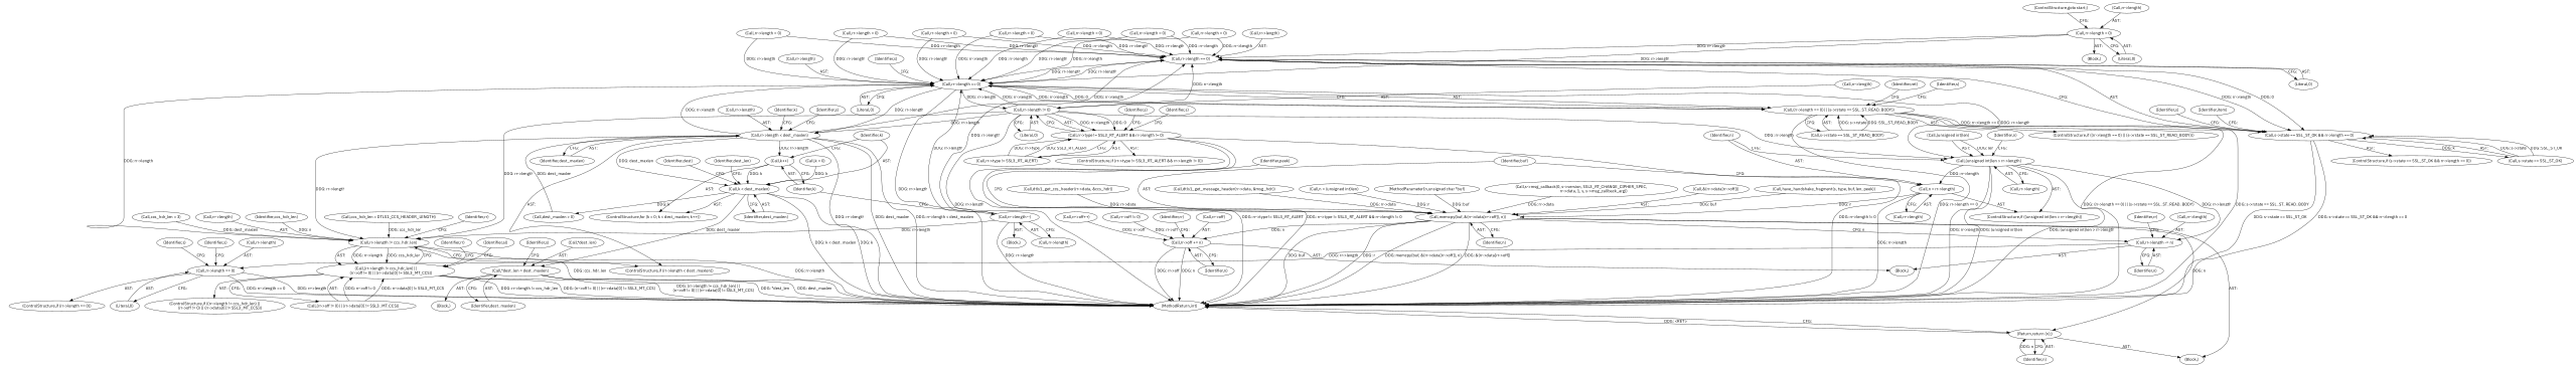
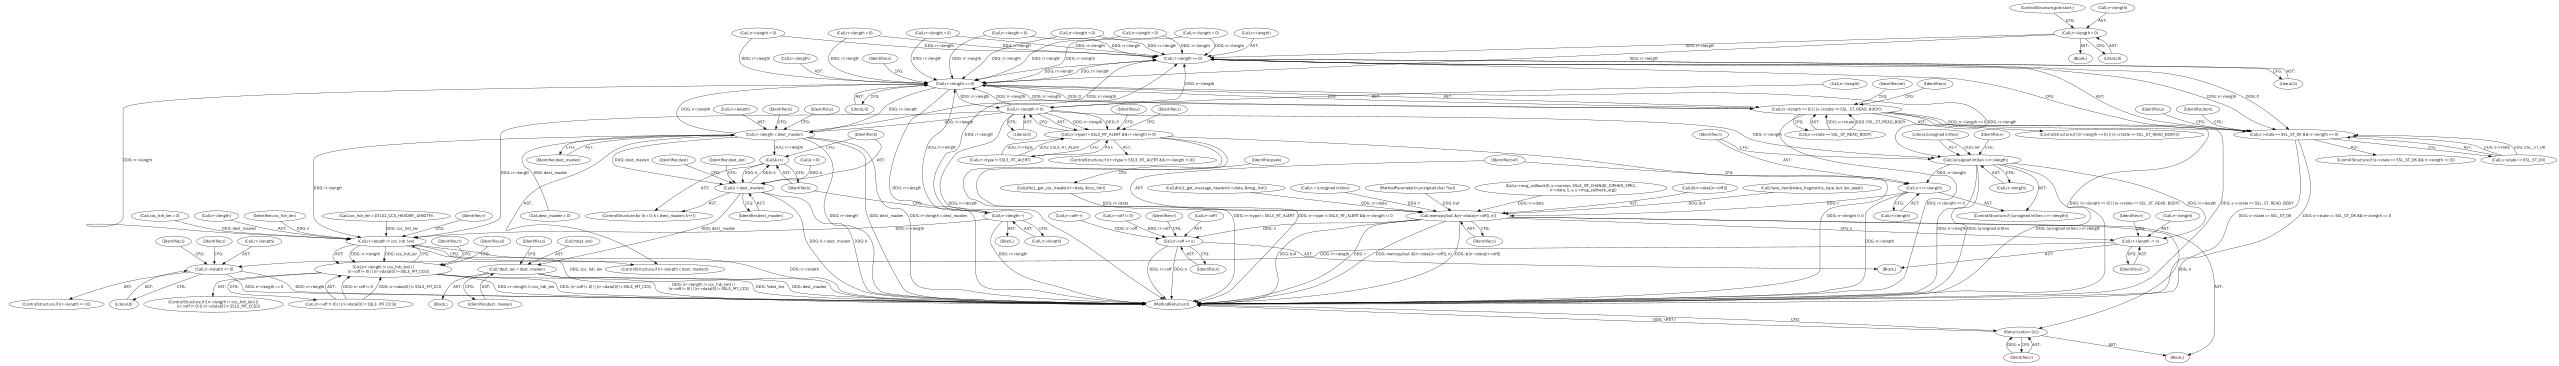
  digraph {
    fontname="IBM Plex Sans"
    node [fontname="IBM Plex Sans"]
    edge [fontname="IBM Plex Sans"]
    n1 [label="(Call,rr->length = 0)"]
    n2 [label="(Call,rr->length == 0)"]
    n3 [label="(Call,rr->length == 0)"]
    n4 [label="(Block,)"]
    n5 [label="(Literal,0)"]
    n6 [label="(Call,s->state == SSL_ST_OK && rr->length == 0)"]
    n7 [label="(Literal,0)"]
    n8 [label="(MethodReturn,int)"]
    n9 [label="(Call,(rr->length == 0) || (s->rstate == SSL_ST_READ_BODY))"]
    n10 [label="(Call,rr->length != 0)"]
    n11 [label="(Call,(unsigned int)len > rr->length)"]
    n12 [label="(Call,rr->length < dest_maxlen)"]
    n13 [label="(Call,rr->length != ccs_hdr_len)"]
    n14 [label="(Literal,0)"]
    n15 [label="(ControlStructure,if (s->state == SSL_ST_OK && rr->length == 0))"]
    n16 [label="(Call,s->state == SSL_ST_OK)"]
    n17 [label="(Return,return (n);)"]
    n18 [label="(ControlStructure,if ((rr->length == 0) || (s->rstate == SSL_ST_READ_BODY)))"]
    n19 [label="(Call,s->rstate == SSL_ST_READ_BODY)"]
    n20 [label="(Call,rr->type != SSL3_RT_ALERT && rr->length != 0)"]
    n21 [label="(Literal,0)"]
    n22 [label="(Call,n = rr->length)"]
    n23 [label="(Call,rr->length -= n)"]
    n24 [label="(Call,rr->length)"]
    n25 [label="(ControlStructure,if ((unsigned int)len > rr->length))"]
    n26 [label="(Call,k < dest_maxlen)"]
    n27 [label="(ControlStructure,if (rr->length < dest_maxlen))"]
    n28 [label="(Identifier,dest_maxlen)"]
    n29 [label="(Call,k++)"]
    n30 [label="(Call,(rr->length != ccs_hdr_len) ||\n            (rr->off != 0) || (rr->data[0] != SSL3_MT_CCS))"]
    n31 [label="(Call,rr->type != SSL3_RT_ALERT)"]
    n32 [label="(ControlStructure,if (rr->type != SSL3_RT_ALERT && rr->length != 0))"]
    n33 [label="(Call,memcpy(buf, &(rr->data[rr->off]), n))"]
    n34 [label="(Call,rr->length)"]
    n35 [label="(Call,rr->length == 0)"]
    n36 [label="(Block,)"]
    n37 [label="(Identifier,n)"]
    n38 [label="(Call,rr->off += n)"]
    n39 [label="(Block,)"]
    n40 [label="(Identifier,n)"]
    n41 [label="(Identifier,n)"]
    n42 [label="(Identifier,n)"]
    n43 [label="(Literal,0)"]
    n44 [label="(ControlStructure,if (rr->length == 0))"]
    n45 [label="(Call,*dest_len = dest_maxlen)"]
    n46 [label="(Identifier,dest_maxlen)"]
    n47 [label="(ControlStructure,for (k = 0; k < dest_maxlen; k++))"]
    n48 [label="(Call,rr->length--)"]
    n49 [label="(Block,)"]
    n50 [label="(Call,rr->length)"]
    n51 [label="(Identifier,k)"]
    n52 [label="(Identifier,dest_maxlen)"]
    n53 [label="(Block,)"]
    n54 [label="(ControlStructure,if ((rr->length != ccs_hdr_len) ||\n            (rr->off != 0) || (rr->data[0] != SSL3_MT_CCS)))"]
    n55 [label="(Call,(rr->off != 0) || (rr->data[0] != SSL3_MT_CCS))"]
    n56 [label="(Identifier,ccs_hdr_len)"]
    n57 [label="(Call,rr->length = 0)"]
    n58 [label="(Call,rr->length)"]
    n59 [label="(Identifier,al)"]
    n60 [label="(Identifier,s)"]
    n61 [label="(Call,k = 0)"]
    n62 [label="(Call,rr->length = 0)"]
    n63 [label="(Identifier,s)"]
    n64 [label="(Call,*dest_len)"]
    n65 [label="(Identifier,ret)"]
    n66 [label="(Call,rr->off)"]
    n67 [label="(Call,rr->off++)"]
    n68 [label="(Call,rr->length = 0)"]
    n69 [label="(Identifier,dest)"]
    n70 [label="(Call,dtls1_get_message_header(rr->data, &msg_hdr))"]
    n71 [label="(Identifier,s)"]
    n72 [label="(Call,n = (unsigned int)len)"]
    n73 [label="(Identifier,rr)"]
    n74 [label="(ControlStructure,goto start;)"]
-   n75 [label="(Call,(unsigned int)len)"]
+   n75 [label="(Literal,(unsigned int)len)"]
    n76 [label="(Call,rr->off != 0)"]
    n77 [label="(Call,ccs_hdr_len = DTLS1_CCS_HEADER_LENGTH)"]
    n78 [label="(Identifier,s)"]
    n79 [label="(Call,rr->length)"]
    n80 [label="(Identifier,rr)"]
    n81 [label="(Identifier,s)"]
    n82 [label="(Identifier,rr)"]
    n83 [label="(Identifier,s)"]
    n84 [label="(Call,dest_maxlen > 0)"]
    n85 [label="(MethodParameterIn,unsigned char *buf)"]
    n86 [label="(Call,rr->length = 0)"]
    n87 [label="(Identifier,s)"]
    n88 [label="(Call,rr->length = 0)"]
    n89 [label="(Identifier,k)"]
    n90 [label="(Identifier,n)"]
    n91 [label="(Identifier,s)"]
    n92 [label="(Identifier,buf)"]
    n93 [label="(Identifier,item)"]
    n94 [label="(Identifier,rr)"]
    n95 [label="(Call,dtls1_get_ccs_header(rr->data, &ccs_hdr))"]
    n96 [label="(Call,rr->length)"]
    n97 [label="(Call,s->msg_callback(0, s->version, SSL3_RT_CHANGE_CIPHER_SPEC,\n                            rr->data, 1, s, s->msg_callback_arg))"]
    n98 [label="(Call,&(rr->data[rr->off]))"]
    n99 [label="(Identifier,k)"]
    n100 [label="(Call,rr->length)"]
    n101 [label="(Call,ccs_hdr_len = 3)"]
    n102 [label="(Call,have_handshake_fragment(s, type, buf, len, peek))"]
    n103 [label="(Call,rr->length = 0)"]
    n104 [label="(Identifier,dest_len)"]
    n105 [label="(Call,rr->length)"]
    n106 [label="(Identifier,peek)"]
    n107 [label="(Call,rr->length = 0)"]
    n108 [label="(Call,rr->length)"]
    n109 [label="(Identifier,s)"]
    n110 [label="(Call,rr->length)"]
    n111 [label="(Identifier,n)"]
    n112 [label="(Call,rr->length)"]
    n1 -> n2 [label="DDG: rr->length"]
    n1 -> n3 [label="DDG: rr->length"]
    n1 -> n4 [label="AST: "]
    n1 -> n5 [label="CFG: "]
    n2 -> n3 [label="DDG: rr->length"]
    n2 -> n6 [label="AST: "]
    n2 -> n6 [label="DDG: rr->length"]
    n2 -> n6 [label="DDG: 0"]
    n2 -> n7 [label="CFG: "]
    n3 -> n2 [label="DDG: rr->length"]
    n3 -> n8 [label="DDG: rr->length"]
    n3 -> n9 [label="AST: "]
    n3 -> n9 [label="DDG: rr->length"]
    n3 -> n9 [label="DDG: 0"]
    n3 -> n10 [label="DDG: rr->length"]
    n3 -> n11 [label="DDG: rr->length"]
    n3 -> n12 [label="DDG: rr->length"]
    n3 -> n13 [label="DDG: rr->length"]
    n3 -> n14 [label="CFG: "]
    n5 -> n1 [label="AST: "]
    n6 -> n2 [label="CFG: "]
    n6 -> n8 [label="DDG: s->state == SSL_ST_OK && rr->length == 0"]
    n6 -> n8 [label="DDG: s->state == SSL_ST_OK"]
    n6 -> n15 [label="AST: "]
-   n6 -> n16 [label="DDG: k"]
+   n6 -> n16 [label="CFG: "]
    n7 -> n2 [label="AST: "]
    n8 -> n17 [label="CFG: "]
    n9 -> n3 [label="CFG: "]
    n9 -> n6 [label="DDG: rr->length == 0"]
    n9 -> n8 [label="DDG: s->rstate == SSL_ST_READ_BODY"]
    n9 -> n8 [label="DDG: rr->length == 0"]
    n9 -> n8 [label="DDG: (rr->length == 0) || (s->rstate == SSL_ST_READ_BODY)"]
    n9 -> n18 [label="AST: "]
    n9 -> n19 [label="CFG: "]
    n10 -> n2 [label="DDG: rr->length"]
    n10 -> n3 [label="DDG: rr->length"]
    n10 -> n8 [label="DDG: rr->length"]
    n10 -> n11 [label="DDG: rr->length"]
    n10 -> n12 [label="DDG: rr->length"]
    n10 -> n13 [label="DDG: rr->length"]
    n10 -> n20 [label="AST: "]
    n10 -> n20 [label="DDG: rr->length"]
    n10 -> n20 [label="DDG: 0"]
    n10 -> n21 [label="CFG: "]
    n11 -> n8 [label="DDG: rr->length"]
    n11 -> n8 [label="DDG: (unsigned int)len"]
    n11 -> n8 [label="DDG: (unsigned int)len > rr->length"]
    n11 -> n22 [label="DDG: rr->length"]
    n11 -> n23 [label="DDG: rr->length"]
    n11 -> n24 [label="CFG: "]
    n11 -> n25 [label="AST: "]
    n12 -> n2 [label="DDG: rr->length"]
    n12 -> n3 [label="DDG: rr->length"]
    n12 -> n8 [label="DDG: rr->length"]
    n12 -> n8 [label="DDG: dest_maxlen"]
    n12 -> n8 [label="DDG: rr->length < dest_maxlen"]
    n12 -> n13 [label="DDG: rr->length"]
    n12 -> n26 [label="DDG: dest_maxlen"]
    n12 -> n27 [label="AST: "]
    n12 -> n28 [label="CFG: "]
    n12 -> n29 [label="DDG: rr->length"]
    n13 -> n8 [label="DDG: ccs_hdr_len"]
    n13 -> n8 [label="DDG: rr->length"]
    n13 -> n27 [label="CFG: "]
    n13 -> n30 [label="AST: "]
    n13 -> n30 [label="DDG: rr->length"]
    n13 -> n30 [label="DDG: ccs_hdr_len"]
    n14 -> n3 [label="AST: "]
    n16 -> n6 [label="AST: "]
    n16 -> n6 [label="DDG: s->state"]
    n16 -> n6 [label="DDG: SSL_ST_OK"]
    n17 -> n8 [label="DDG: <RET>"]
    n17 -> n39 [label="AST: "]
    n17 -> n42 [label="CFG: "]
    n19 -> n9 [label="AST: "]
    n19 -> n9 [label="DDG: s->rstate"]
    n19 -> n9 [label="DDG: SSL_ST_READ_BODY"]
    n20 -> n8 [label="DDG: rr->length != 0"]
    n20 -> n8 [label="DDG: rr->type != SSL3_RT_ALERT"]
    n20 -> n8 [label="DDG: rr->type != SSL3_RT_ALERT && rr->length != 0"]
    n20 -> n10 [label="CFG: "]
    n20 -> n31 [label="CFG: "]
    n20 -> n32 [label="AST: "]
    n21 -> n10 [label="AST: "]
    n22 -> n8 [label="DDG: rr->length"]
    n22 -> n25 [label="AST: "]
    n22 -> n33 [label="DDG: n"]
    n22 -> n34 [label="CFG: "]
    n23 -> n35 [label="DDG: rr->length"]
    n23 -> n36 [label="AST: "]
    n23 -> n37 [label="CFG: "]
    n24 -> n11 [label="AST: "]
    n26 -> n8 [label="DDG: k"]
    n26 -> n8 [label="DDG: k < dest_maxlen"]
-   n26 -> n84 [label="DDG: k"]
+   n26 -> n29 [label="DDG: k"]
    n26 -> n45 [label="DDG: dest_maxlen"]
    n26 -> n46 [label="CFG: "]
    n26 -> n47 [label="AST: "]
    n28 -> n12 [label="AST: "]
    n29 -> n26 [label="DDG: k"]
    n29 -> n47 [label="AST: "]
    n29 -> n51 [label="CFG: "]
    n30 -> n8 [label="DDG: (rr->length != ccs_hdr_len) ||\n            (rr->off != 0) || (rr->data[0] != SSL3_MT_CCS)"]
    n30 -> n8 [label="DDG: rr->length != ccs_hdr_len"]
    n30 -> n8 [label="DDG: (rr->off != 0) || (rr->data[0] != SSL3_MT_CCS)"]
    n30 -> n13 [label="CFG: "]
    n30 -> n54 [label="AST: "]
    n30 -> n55 [label="CFG: "]
    n31 -> n20 [label="AST: "]
    n31 -> n20 [label="DDG: rr->type"]
    n31 -> n20 [label="DDG: SSL3_RT_ALERT"]
    n33 -> n8 [label="DDG: buf"]
    n33 -> n8 [label="DDG: n"]
    n33 -> n8 [label="DDG: memcpy(buf, &(rr->data[rr->off]), n)"]
    n33 -> n8 [label="DDG: &(rr->data[rr->off])"]
    n33 -> n17 [label="DDG: n"]
    n33 -> n23 [label="CFG: n"]
    n33 -> n38 [label="DDG: n"]
    n33 -> n39 [label="AST: "]
    n33 -> n40 [label="CFG: "]
    n34 -> n22 [label="AST: "]
    n35 -> n8 [label="DDG: rr->length"]
    n35 -> n8 [label="DDG: rr->length == 0"]
    n35 -> n43 [label="CFG: "]
    n35 -> n44 [label="AST: "]
    n37 -> n23 [label="AST: "]
    n38 -> n8 [label="DDG: n"]
    n38 -> n8 [label="DDG: rr->off"]
    n38 -> n36 [label="AST: "]
    n38 -> n41 [label="CFG: "]
    n40 -> n33 [label="AST: "]
    n41 -> n38 [label="AST: "]
    n42 -> n17 [label="AST: "]
    n42 -> n17 [label="DDG: n"]
    n43 -> n35 [label="AST: "]
    n45 -> n8 [label="DDG: dest_maxlen"]
    n45 -> n8 [label="DDG: *dest_len"]
    n45 -> n52 [label="CFG: "]
    n45 -> n53 [label="AST: "]
    n46 -> n26 [label="AST: "]
    n48 -> n2 [label="DDG: rr->length"]
    n48 -> n3 [label="DDG: rr->length"]
    n48 -> n8 [label="DDG: rr->length"]
    n48 -> n13 [label="DDG: rr->length"]
    n48 -> n49 [label="AST: "]
    n48 -> n50 [label="CFG: "]
    n50 -> n48 [label="AST: "]
    n51 -> n29 [label="AST: "]
    n51 -> n48 [label="CFG: "]
    n52 -> n45 [label="AST: "]
    n55 -> n30 [label="AST: "]
    n55 -> n30 [label="DDG: rr->off != 0"]
    n55 -> n30 [label="DDG: rr->data[0] != SSL3_MT_CCS"]
    n56 -> n13 [label="DDG: n"]
    n57 -> n2 [label="DDG: rr->length"]
    n57 -> n3 [label="DDG: rr->length"]
    n58 -> n3 [label="AST: "]
    n59 -> n30 [label="CFG: "]
    n60 -> n9 [label="CFG: "]
    n61 -> n26 [label="DDG: k"]
    n62 -> n2 [label="DDG: rr->length"]
    n62 -> n3 [label="DDG: rr->length"]
    n63 -> n3 [label="CFG: "]
    n64 -> n45 [label="AST: "]
    n65 -> n9 [label="CFG: "]
    n66 -> n38 [label="AST: "]
    n67 -> n38 [label="DDG: rr->off"]
    n68 -> n2 [label="DDG: rr->length"]
    n68 -> n3 [label="DDG: rr->length"]
    n69 -> n26 [label="CFG: "]
    n70 -> n33 [label="DDG: rr->data"]
    n71 -> n45 [label="CFG: "]
    n72 -> n33 [label="DDG: n"]
    n73 -> n30 [label="CFG: "]
    n74 -> n1 [label="CFG: "]
    n75 -> n11 [label="AST: "]
    n75 -> n11 [label="DDG: len"]
    n76 -> n38 [label="DDG: rr->off"]
    n77 -> n13 [label="DDG: ccs_hdr_len"]
    n78 -> n6 [label="CFG: "]
    n79 -> n13 [label="AST: "]
    n80 -> n23 [label="CFG: "]
    n81 -> n35 [label="CFG: "]
    n82 -> n38 [label="CFG: "]
    n83 -> n35 [label="CFG: "]
    n84 -> n12 [label="DDG: dest_maxlen"]
    n85 -> n33 [label="DDG: buf"]
    n86 -> n2 [label="DDG: rr->length"]
    n86 -> n3 [label="DDG: rr->length"]
    n87 -> n20 [label="CFG: "]
    n88 -> n2 [label="DDG: rr->length"]
    n88 -> n3 [label="DDG: rr->length"]
    n89 -> n12 [label="CFG: "]
    n90 -> n11 [label="CFG: "]
    n90 -> n22 [label="AST: "]
    n91 -> n20 [label="CFG: "]
    n92 -> n22 [label="CFG: "]
    n92 -> n33 [label="AST: "]
    n93 -> n6 [label="CFG: "]
    n94 -> n13 [label="CFG: "]
    n95 -> n33 [label="DDG: rr->data"]
    n96 -> n35 [label="AST: "]
    n97 -> n33 [label="DDG: rr->data"]
    n98 -> n33 [label="AST: "]
    n99 -> n26 [label="AST: "]
    n99 -> n29 [label="CFG: "]
    n100 -> n23 [label="AST: "]
    n101 -> n13 [label="DDG: dest_maxlen"]
    n102 -> n33 [label="DDG: buf"]
    n103 -> n2 [label="DDG: rr->length"]
    n103 -> n3 [label="DDG: rr->length"]
    n104 -> n26 [label="CFG: "]
    n105 -> n2 [label="AST: "]
-   n106 -> n33 [label="CFG: "]
+   n106 -> n95 [label="CFG: "]
    n107 -> n2 [label="DDG: rr->length"]
    n107 -> n3 [label="DDG: rr->length"]
    n108 -> n10 [label="AST: "]
    n109 -> n12 [label="CFG: "]
    n110 -> n12 [label="AST: "]
    n111 -> n11 [label="CFG: "]
    n112 -> n1 [label="AST: "]
  }
